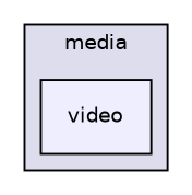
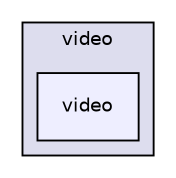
  digraph {
    compound=true
    n1 [fillcolor="#eeeeff" fontname=Helvetica fontsize=10 label=video pencolor=black shape=box style=filled]
    subgraph cluster_1 {
      bgcolor="#ddddee"
      fontname=Helvetica
      fontsize=10
-     label=media
+     label=video
      pencolor=black
      n1
    }
  }
